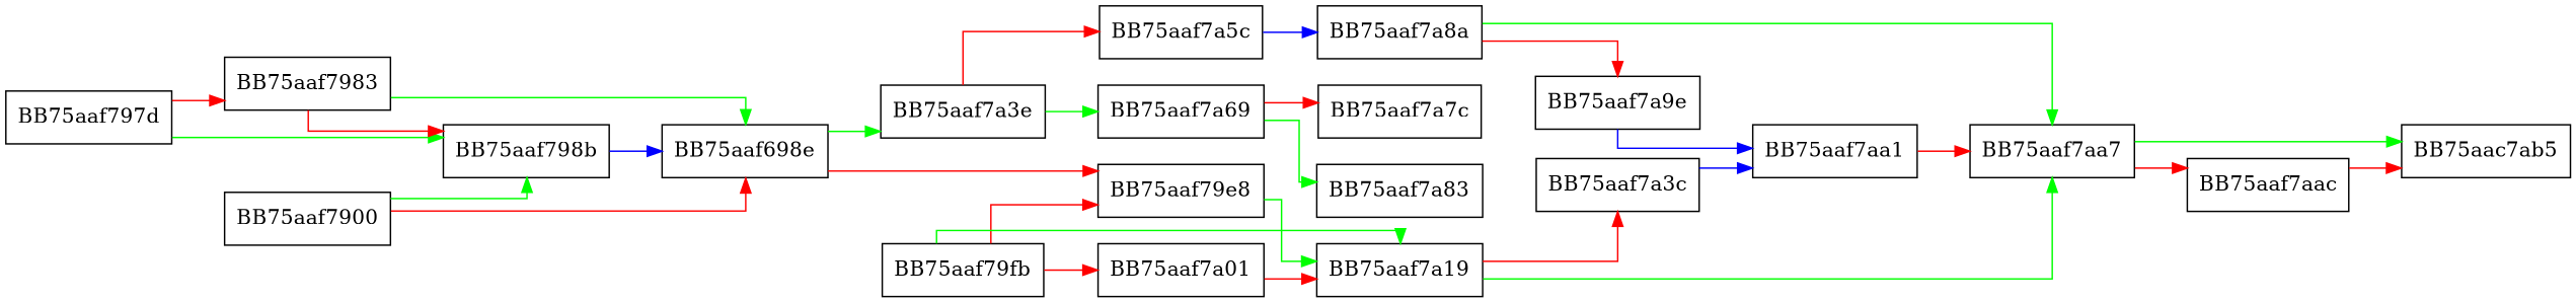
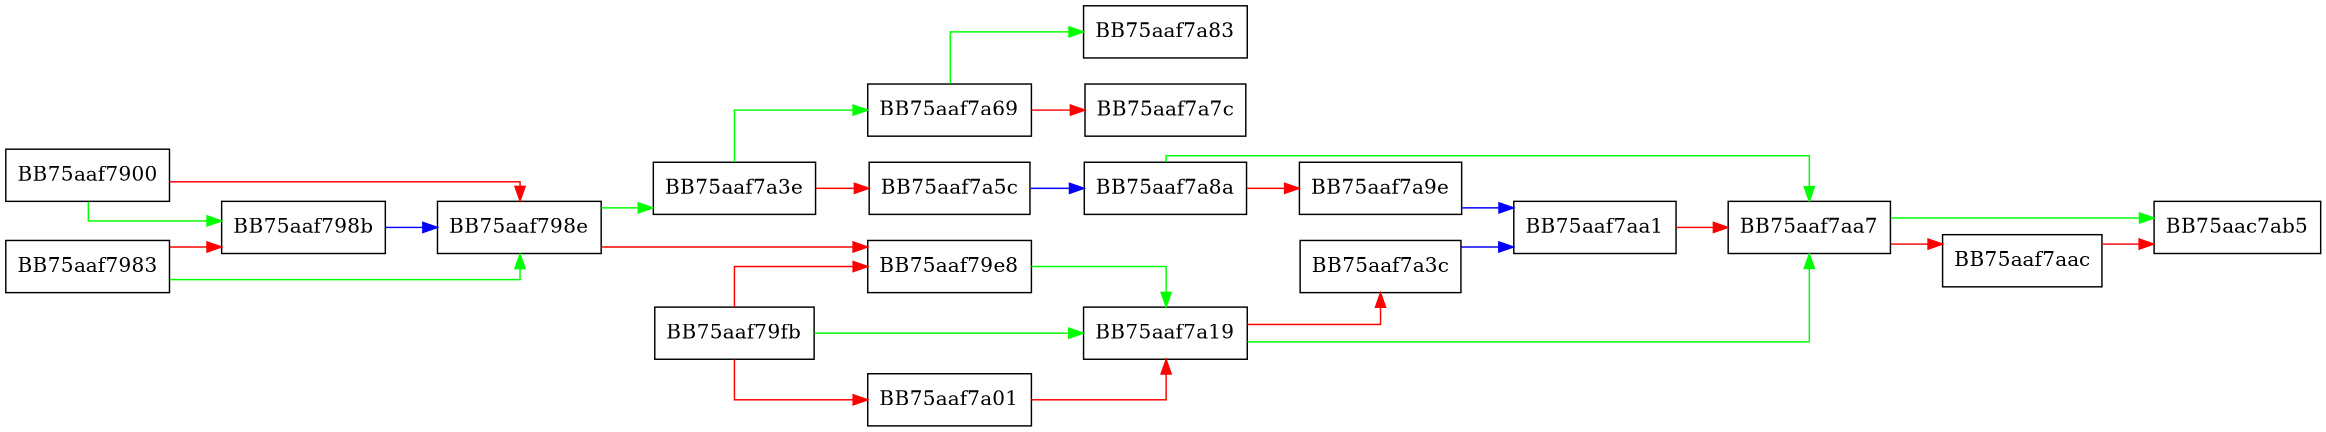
  digraph {
    rankdir=LR
    splines=ortho
    node [shape=box]
    edge [color=red]
    BB75aaf7900
    BB75aaf798b
-   BB75aaf798e [label=BB75aaf698e]
-   BB75aaf797d
+   BB75aaf798e
    BB75aaf7983
    BB75aaf7a3e
    BB75aaf79e8
    BB75aaf7a69
    BB75aaf7a5c
    BB75aaf7a19
    BB75aaf7a83
    BB75aaf7a7c
    BB75aaf7a8a
    BB75aaf7aa7
    BB75aaf7a3c
    BB75aaf79fb
    BB75aaf7a01
    n18 [label=BB75aac7ab5]
    BB75aaf7aac
    BB75aaf7aa1
    BB75aaf7a9e
    BB75aaf7900 -> BB75aaf798b [color=green]
    BB75aaf7900 -> BB75aaf798e
    BB75aaf798b -> BB75aaf798e [color=blue]
    BB75aaf798e -> BB75aaf7a3e [color=green]
    BB75aaf798e -> BB75aaf79e8
-   BB75aaf797d -> BB75aaf798b [color=green]
-   BB75aaf797d -> BB75aaf7983
    BB75aaf7983 -> BB75aaf798b
    BB75aaf7983 -> BB75aaf798e [color=green]
    BB75aaf7a3e -> BB75aaf7a69 [color=green]
    BB75aaf7a3e -> BB75aaf7a5c
    BB75aaf79e8 -> BB75aaf7a19 [color=green]
    BB75aaf7a69 -> BB75aaf7a83 [color=green]
    BB75aaf7a69 -> BB75aaf7a7c
    BB75aaf7a5c -> BB75aaf7a8a [color=blue]
    BB75aaf7a19 -> BB75aaf7aa7 [color=green]
    BB75aaf7a19 -> BB75aaf7a3c
    BB75aaf7a8a -> BB75aaf7aa7 [color=green]
    BB75aaf7a8a -> BB75aaf7a9e
    BB75aaf7aa7 -> n18 [color=green]
    BB75aaf7aa7 -> BB75aaf7aac
    BB75aaf7a3c -> BB75aaf7aa1 [color=blue]
    BB75aaf79fb -> BB75aaf79e8
    BB75aaf79fb -> BB75aaf7a19 [color=green]
    BB75aaf79fb -> BB75aaf7a01
    BB75aaf7a01 -> BB75aaf7a19
    BB75aaf7aac -> n18
    BB75aaf7aa1 -> BB75aaf7aa7
    BB75aaf7a9e -> BB75aaf7aa1 [color=blue]
  }
